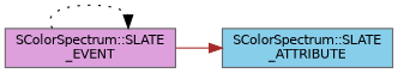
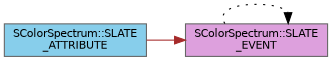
  digraph {
    rankdir=LR
    node [fontname=Helvetica fontsize=10 shape=box style=filled]
    edge [fontname=Helvetica fontsize=10 labelfontname=Helvetica labelfontsize=10]
    n1 [color=gray40 fillcolor=plum fontcolor=black height=0.2 label="SColorSpectrum::SLATE\l_EVENT" width=0.4]
    n2 [color=grey40 fillcolor=skyblue height=0.2 label="SColorSpectrum::SLATE\l_ATTRIBUTE" width=0.4]
    n1 -> n1 [color=black style=dotted]
-   n1 -> n2 [color=brown style=solid]
+   n2 -> n1 [color=brown style=solid]
  }
